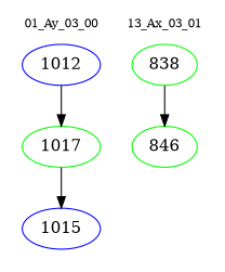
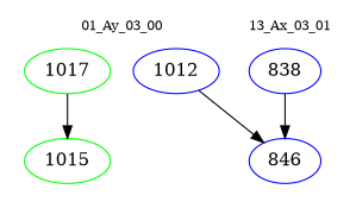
  digraph {
    node [color=green]
    edge [color=black]
    n1 [color=blue label=1012]
    n2 [label=1017]
-   n3 [color=blue label=1015]
-   n4 [label=838]
-   n5 [label=846]
+   n3 [label=1015]
+   n4 [color=blue label=838]
+   n5 [color=blue label=846]
    subgraph cluster_1 {
      color=white
      fontsize=10
      label="01_Ay_03_00"
      n1
      n2
      n3
    }
    subgraph cluster_2 {
      color=white
      fontsize=10
      label="13_Ax_03_01"
      n4
      n5
    }
-   n1 -> n2
+   n1 -> n5
    n2 -> n3
    n4 -> n5
  }
